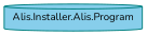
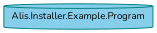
  digraph {
    rankdir=LR
    fontname=Nunito
-   n1 [color=teal fillcolor=skyblue fontname=Nunito fontsize=10 height=0.2 label="Alis.Installer.Alis.Program" shape=cylinder style=filled width=0.4]
+   n1 [color=teal fillcolor=skyblue fontname=Nunito fontsize=10 height=0.2 label="Alis.Installer.Example.Program" shape=cylinder style=filled width=0.4]
  }
